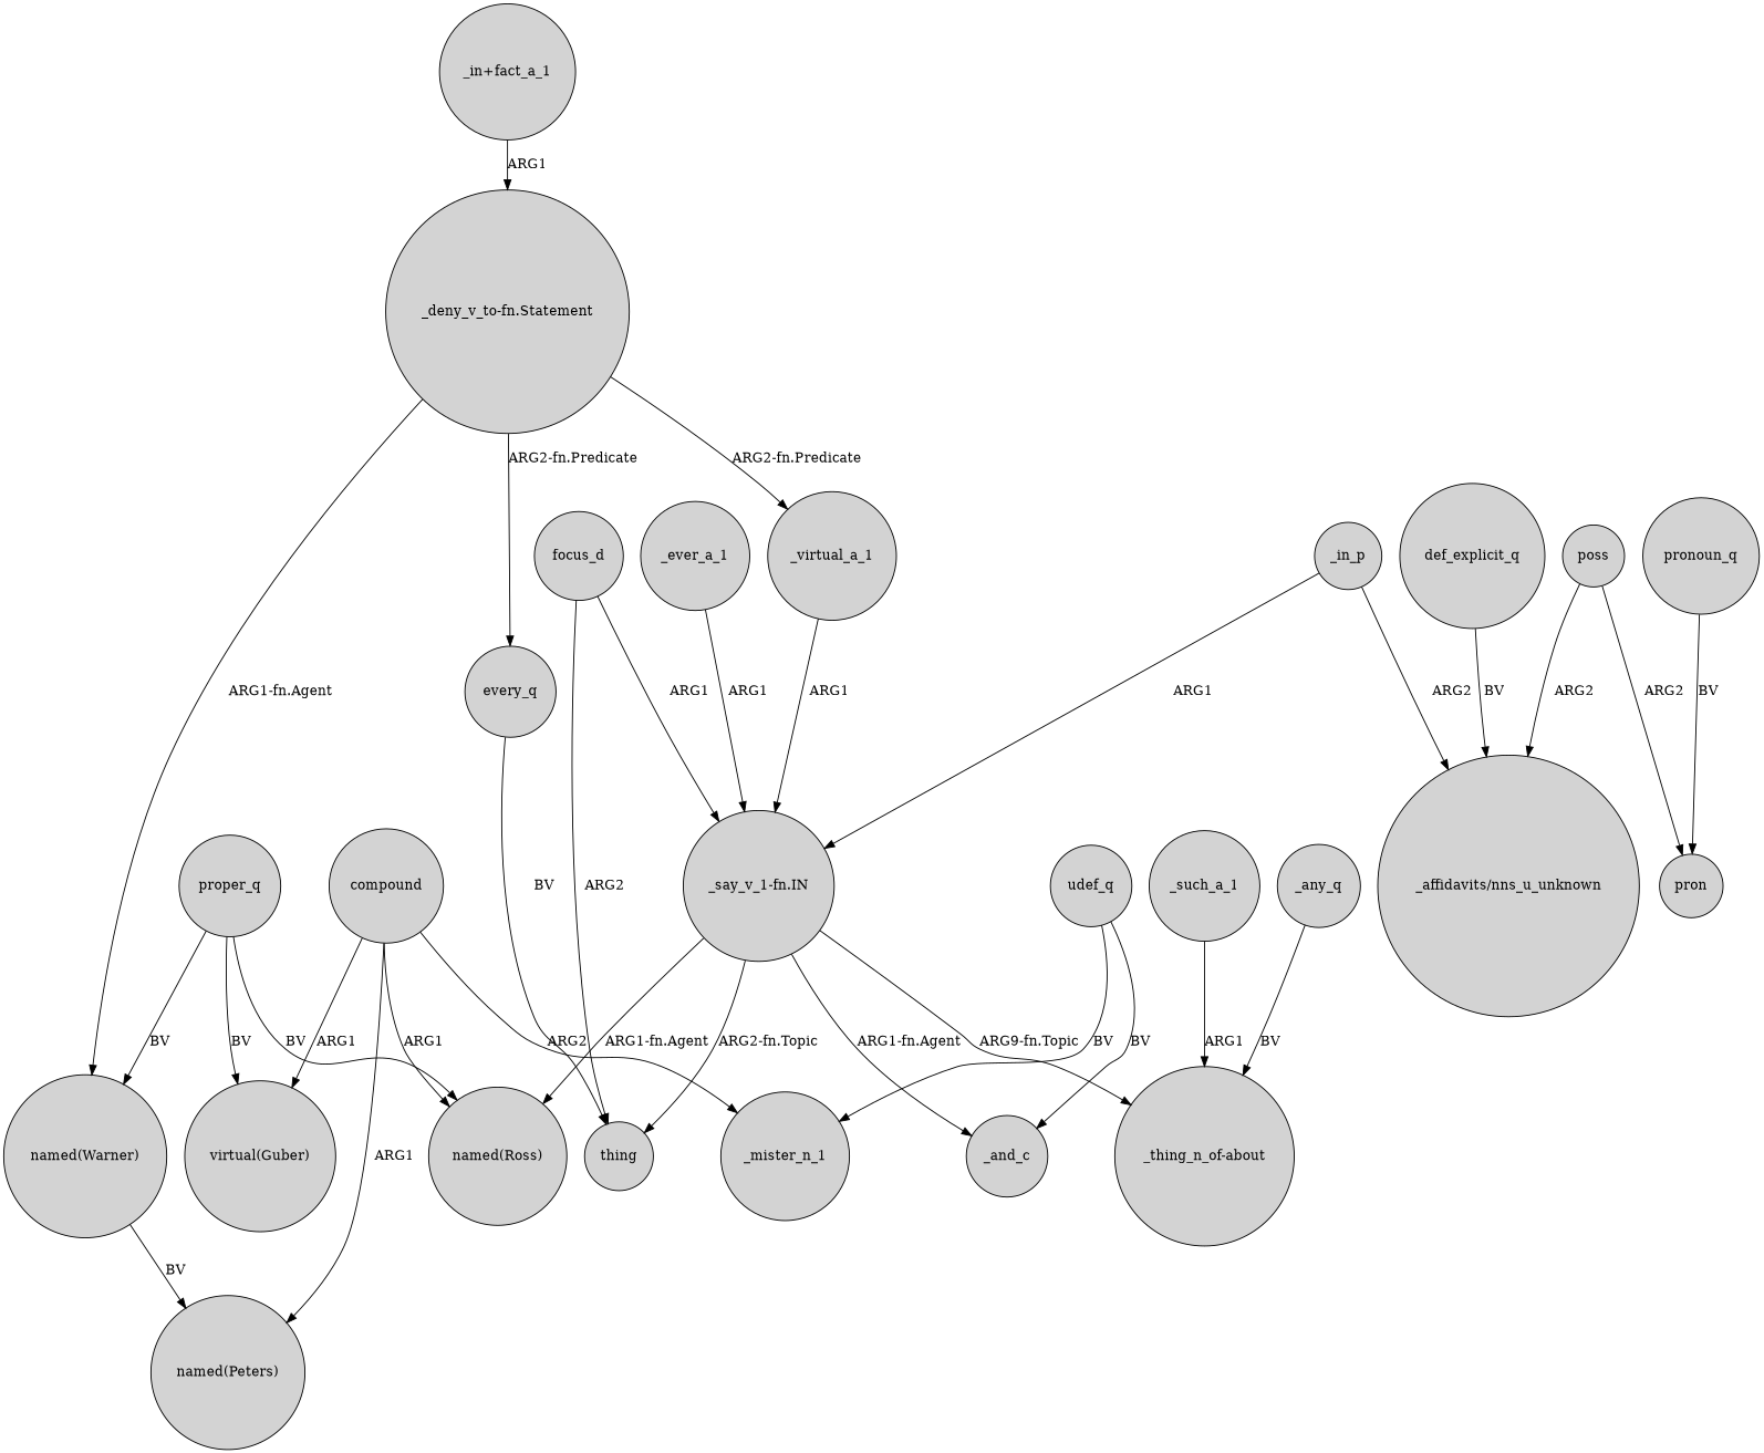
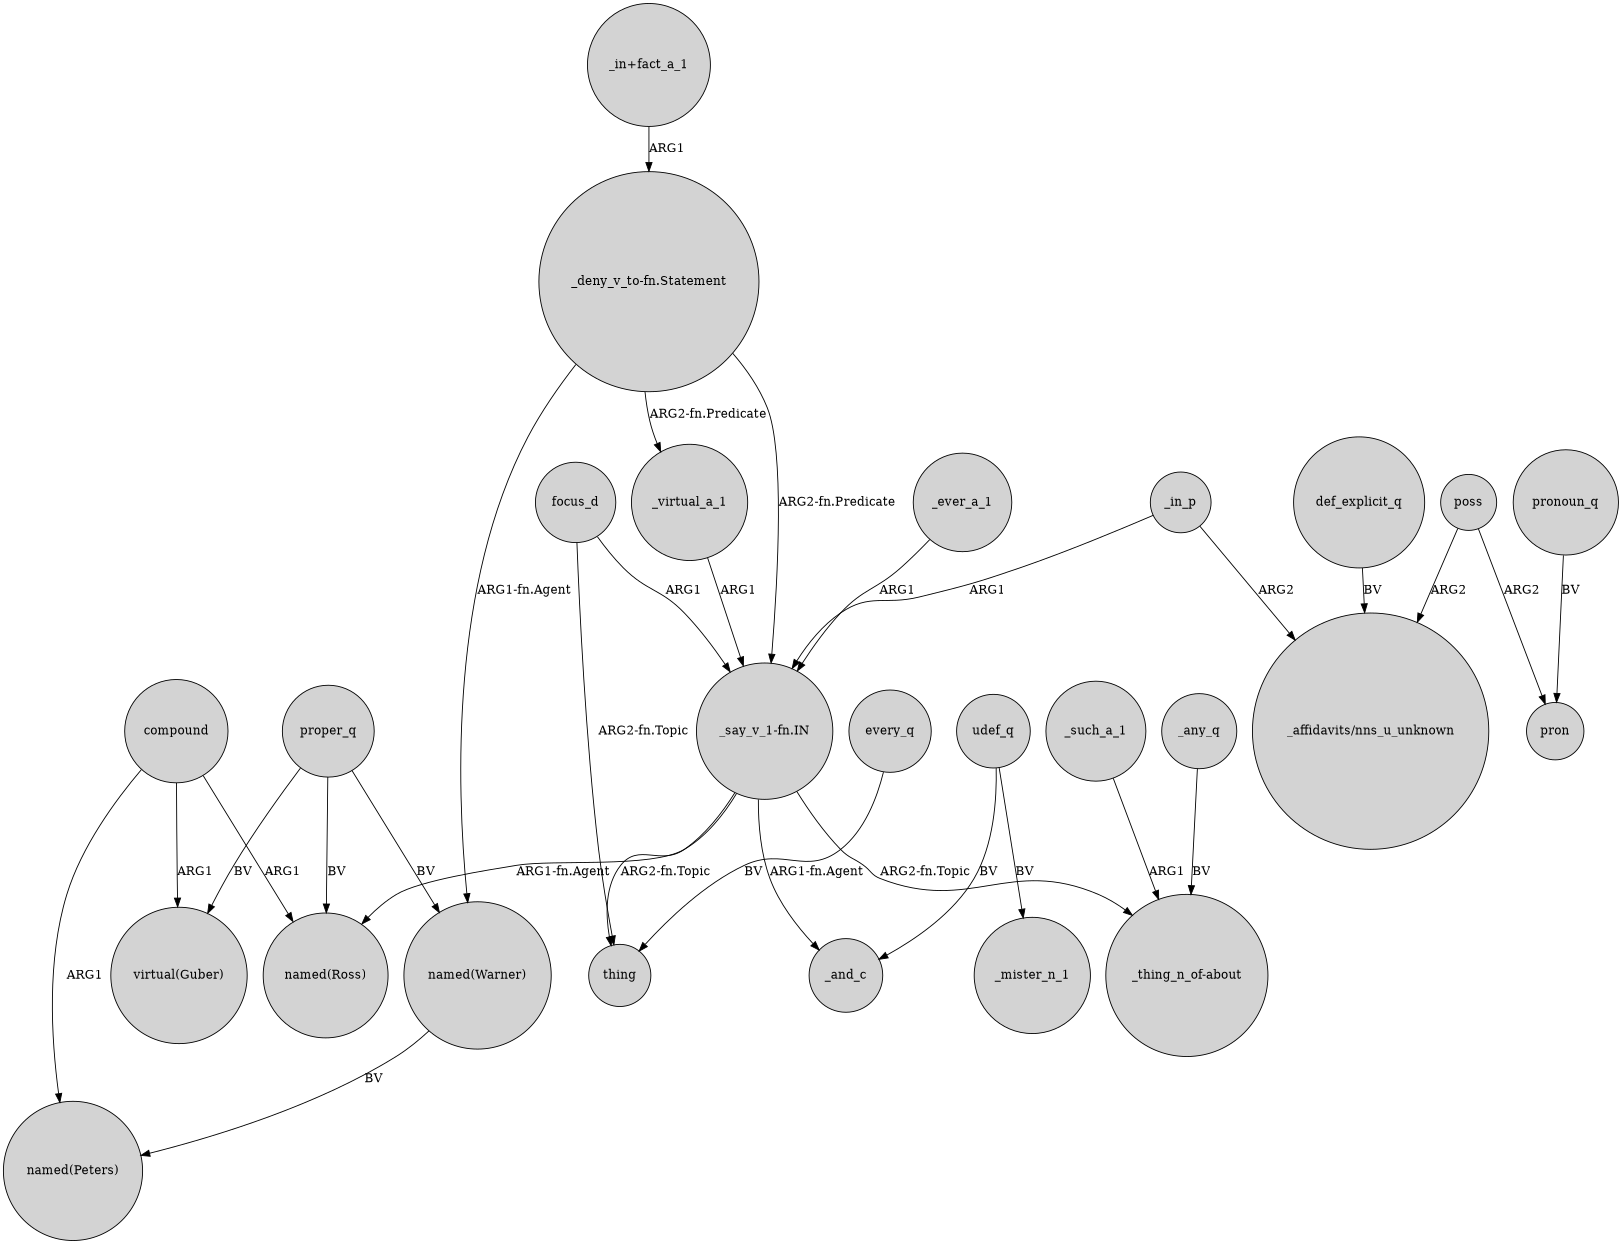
  digraph {
    node [shape=circle style=filled]
    "_in+fact_a_1"
    "_deny_v_to-fn.Statement"
    "_say_v_1-fn.IN"
    "named(Warner)"
    _virtual_a_1
    "named(Ross)"
    thing
    "_thing_n_of-about"
    _and_c
    "named(Peters)"
    focus_d
    poss
    pron
    "_affidavits/nns_u_unknown"
    every_q
    proper_q
    n17 [label="virtual(Guber)"]
    compound
    _mister_n_1
    udef_q
    _any_q
    _in_p
    _ever_a_1
    _such_a_1
    pronoun_q
    def_explicit_q
    "_in+fact_a_1" -> "_deny_v_to-fn.Statement" [label=ARG1]
-   "_deny_v_to-fn.Statement" -> every_q [label="ARG2-fn.Predicate"]
+   "_deny_v_to-fn.Statement" -> "_say_v_1-fn.IN" [label="ARG2-fn.Predicate"]
    "_deny_v_to-fn.Statement" -> "named(Warner)" [label="ARG1-fn.Agent"]
    "_deny_v_to-fn.Statement" -> _virtual_a_1 [label="ARG2-fn.Predicate"]
    "_say_v_1-fn.IN" -> "named(Ross)" [label="ARG1-fn.Agent"]
    "_say_v_1-fn.IN" -> thing [label="ARG2-fn.Topic"]
-   "_say_v_1-fn.IN" -> "_thing_n_of-about" [label="ARG9-fn.Topic"]
+   "_say_v_1-fn.IN" -> "_thing_n_of-about" [label="ARG2-fn.Topic"]
    "_say_v_1-fn.IN" -> _and_c [label="ARG1-fn.Agent"]
    "named(Warner)" -> "named(Peters)" [label=BV]
    _virtual_a_1 -> "_say_v_1-fn.IN" [label=ARG1]
    focus_d -> "_say_v_1-fn.IN" [label=ARG1]
-   focus_d -> thing [label=ARG2]
+   focus_d -> thing [label="ARG2-fn.Topic"]
    poss -> pron [label=ARG2]
    poss -> "_affidavits/nns_u_unknown" [label=ARG2]
    every_q -> thing [label=BV]
    proper_q -> "named(Warner)" [label=BV]
    proper_q -> "named(Ross)" [label=BV]
    proper_q -> n17 [label=BV]
    compound -> "named(Ross)" [label=ARG1]
    compound -> "named(Peters)" [label=ARG1]
    compound -> n17 [label=ARG1]
-   compound -> _mister_n_1 [label=ARG2]
    udef_q -> _and_c [label=BV]
    udef_q -> _mister_n_1 [label=BV]
    _any_q -> "_thing_n_of-about" [label=BV]
    _in_p -> "_say_v_1-fn.IN" [label=ARG1]
    _in_p -> "_affidavits/nns_u_unknown" [label=ARG2]
    _ever_a_1 -> "_say_v_1-fn.IN" [label=ARG1]
    _such_a_1 -> "_thing_n_of-about" [label=ARG1]
    pronoun_q -> pron [label=BV]
    def_explicit_q -> "_affidavits/nns_u_unknown" [label=BV]
  }
